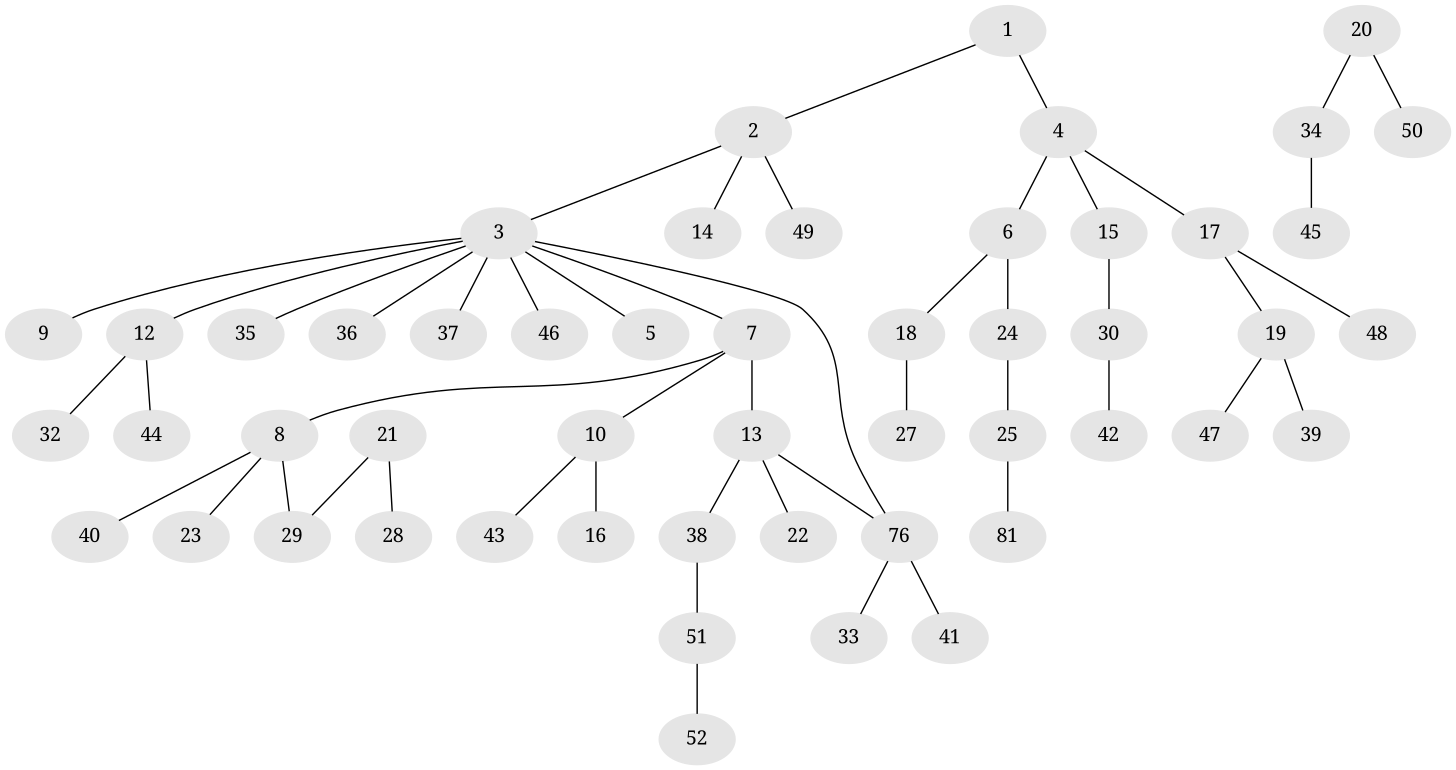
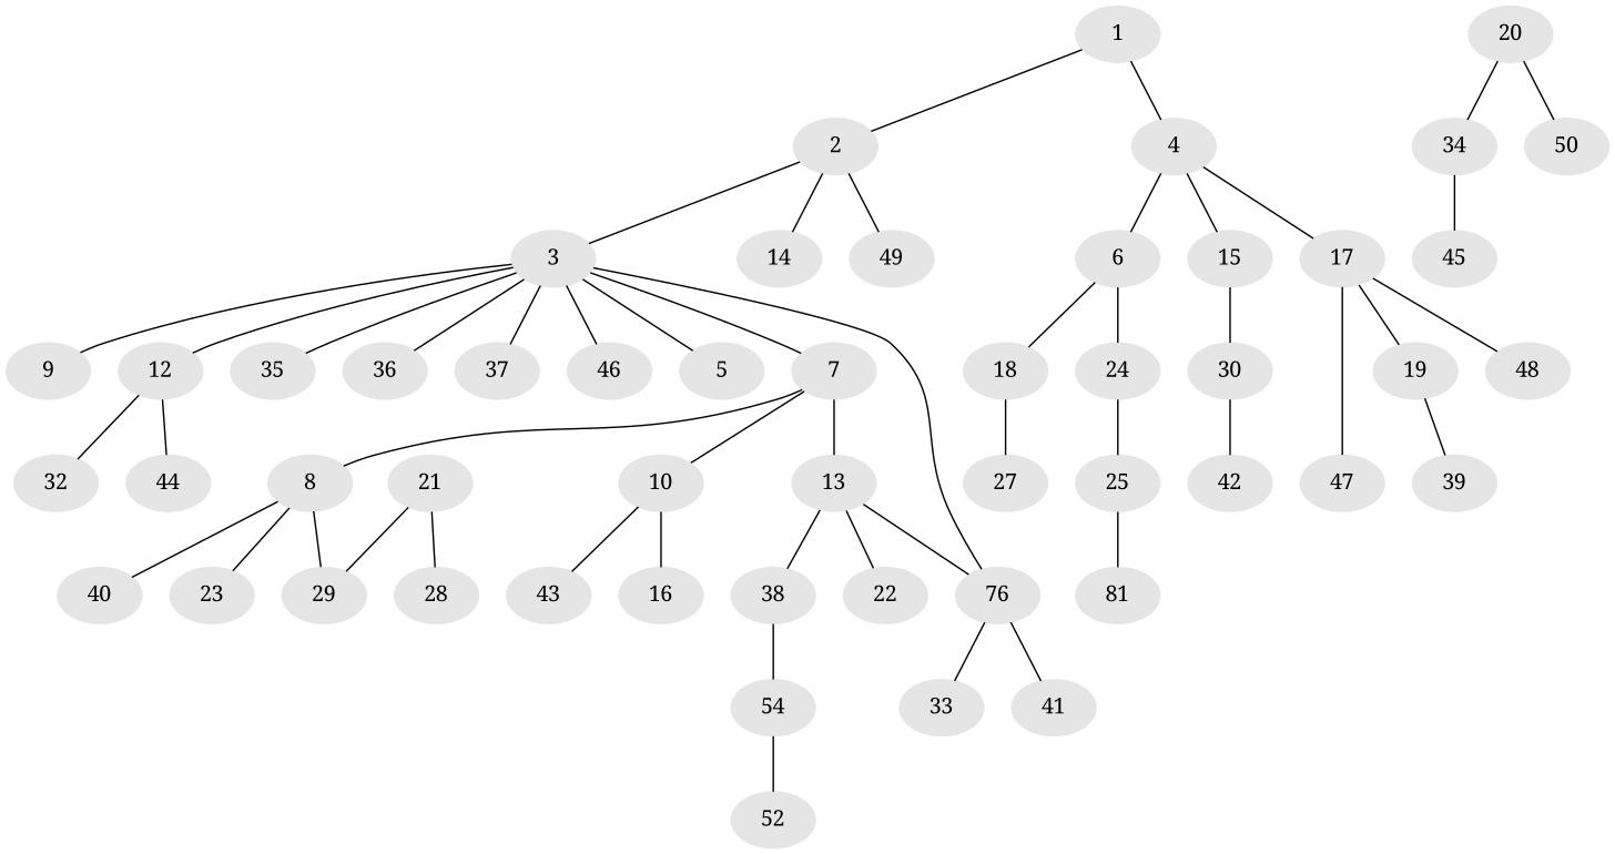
  graph {
    fontname="Noto Serif"
    node [color=gray90 fontname="Noto Serif" style=filled]
    edge [fontname="Noto Serif"]
    1
    2
    4
    3
    14
    49
    6
    15
    17
    5
    7
    9
    12
    n14 [label=76]
    35
    36
    37
    46
    20
    34
    50
    8
    10
    13
    32
    44
    33
    41
    18
    24
    30
    19
    47
    48
    27
    25
    23
    29
    40
    16
    43
    22
    38
    21
    28
-   51
+   51 [label=54]
    42
    39
    45
    n50 [label=81]
    52
    1 -- 2
    1 -- 4
    2 -- 3
    2 -- 14
    2 -- 49
    4 -- 6
    4 -- 15
    4 -- 17
    3 -- 5
    3 -- 7
    3 -- 9
    3 -- 12
    3 -- n14
    3 -- 35
    3 -- 36
    3 -- 37
    3 -- 46
    6 -- 18
    6 -- 24
    15 -- 30
    17 -- 19
-   19 -- 47
+   17 -- 47
    17 -- 48
    7 -- 8
    7 -- 10
    7 -- 13
    12 -- 32
    12 -- 44
    n14 -- 33
    n14 -- 41
    20 -- 34
    20 -- 50
    34 -- 45
    8 -- 23
    8 -- 29
    8 -- 40
    10 -- 16
    10 -- 43
    13 -- n14
    13 -- 22
    13 -- 38
    18 -- 27
    24 -- 25
    30 -- 42
    19 -- 39
    25 -- n50
    38 -- 51
    21 -- 29
    21 -- 28
    51 -- 52
  }
